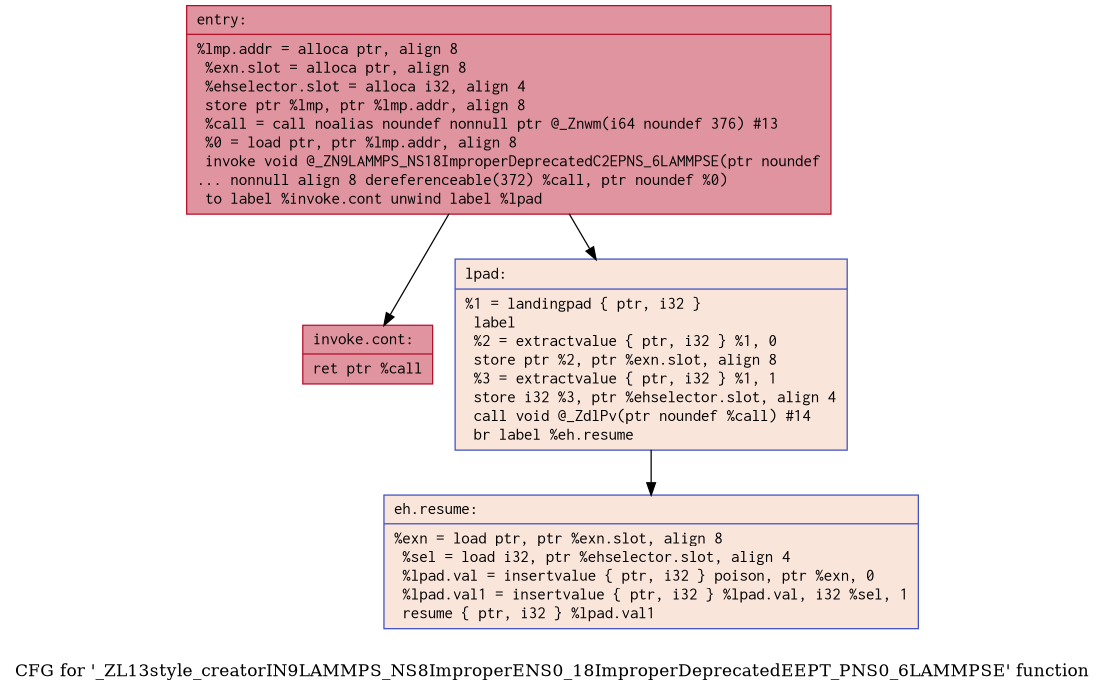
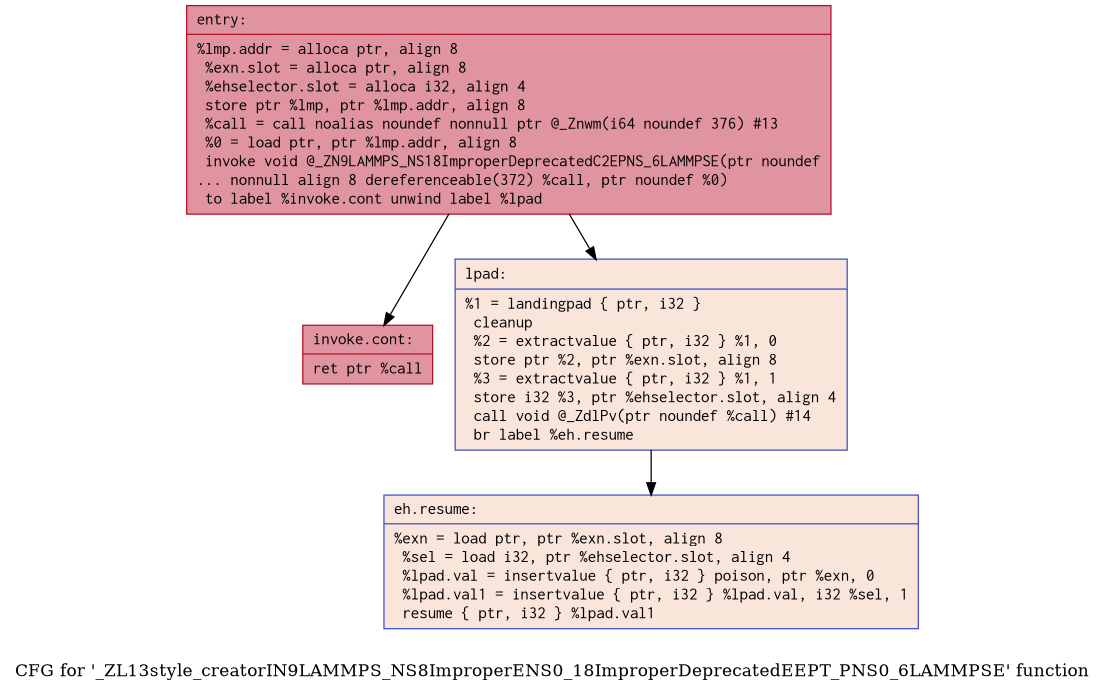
  digraph {
    label="CFG for '_ZL13style_creatorIN9LAMMPS_NS8ImproperENS0_18ImproperDeprecatedEEPT_PNS0_6LAMMPSE' function"
    node [color="#b70d28ff" fillcolor="#b70d2870" fontname=Courier shape=record style=filled]
    n1 [label="{entry:\l|  %lmp.addr = alloca ptr, align 8\l  %exn.slot = alloca ptr, align 8\l  %ehselector.slot = alloca i32, align 4\l  store ptr %lmp, ptr %lmp.addr, align 8\l  %call = call noalias noundef nonnull ptr @_Znwm(i64 noundef 376) #13\l  %0 = load ptr, ptr %lmp.addr, align 8\l  invoke void @_ZN9LAMMPS_NS18ImproperDeprecatedC2EPNS_6LAMMPSE(ptr noundef\l... nonnull align 8 dereferenceable(372) %call, ptr noundef %0)\l          to label %invoke.cont unwind label %lpad\l}"]
    n2 [label="{invoke.cont:\l|  ret ptr %call\l}"]
-   n3 [color="#3d50c3ff" fillcolor="#f4c5ad70" label="{lpad:\l|  %1 = landingpad \{ ptr, i32 \}\l          label\l  %2 = extractvalue \{ ptr, i32 \} %1, 0\l  store ptr %2, ptr %exn.slot, align 8\l  %3 = extractvalue \{ ptr, i32 \} %1, 1\l  store i32 %3, ptr %ehselector.slot, align 4\l  call void @_ZdlPv(ptr noundef %call) #14\l  br label %eh.resume\l}"]
+   n3 [color="#3d50c3ff" fillcolor="#f4c5ad70" label="{lpad:\l|  %1 = landingpad \{ ptr, i32 \}\l          cleanup\l  %2 = extractvalue \{ ptr, i32 \} %1, 0\l  store ptr %2, ptr %exn.slot, align 8\l  %3 = extractvalue \{ ptr, i32 \} %1, 1\l  store i32 %3, ptr %ehselector.slot, align 4\l  call void @_ZdlPv(ptr noundef %call) #14\l  br label %eh.resume\l}"]
    n4 [color="#3d50c3ff" fillcolor="#f4c5ad70" label="{eh.resume:\l|  %exn = load ptr, ptr %exn.slot, align 8\l  %sel = load i32, ptr %ehselector.slot, align 4\l  %lpad.val = insertvalue \{ ptr, i32 \} poison, ptr %exn, 0\l  %lpad.val1 = insertvalue \{ ptr, i32 \} %lpad.val, i32 %sel, 1\l  resume \{ ptr, i32 \} %lpad.val1\l}"]
    n1 -> n2
    n1 -> n3
    n3 -> n4
  }
